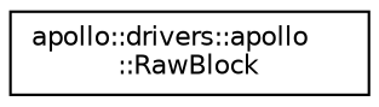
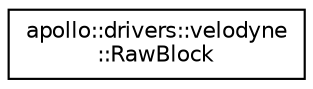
  digraph {
    rankdir=TB
-   n1 [color=black fillcolor=white fontname=Helvetica fontsize=10 height=0.2 label="apollo::drivers::apollo\l::RawBlock" shape=record style=filled width=0.4]
+   n1 [color=black fillcolor=white fontname=Helvetica fontsize=10 height=0.2 label="apollo::drivers::velodyne\l::RawBlock" shape=record style=filled width=0.4]
  }
